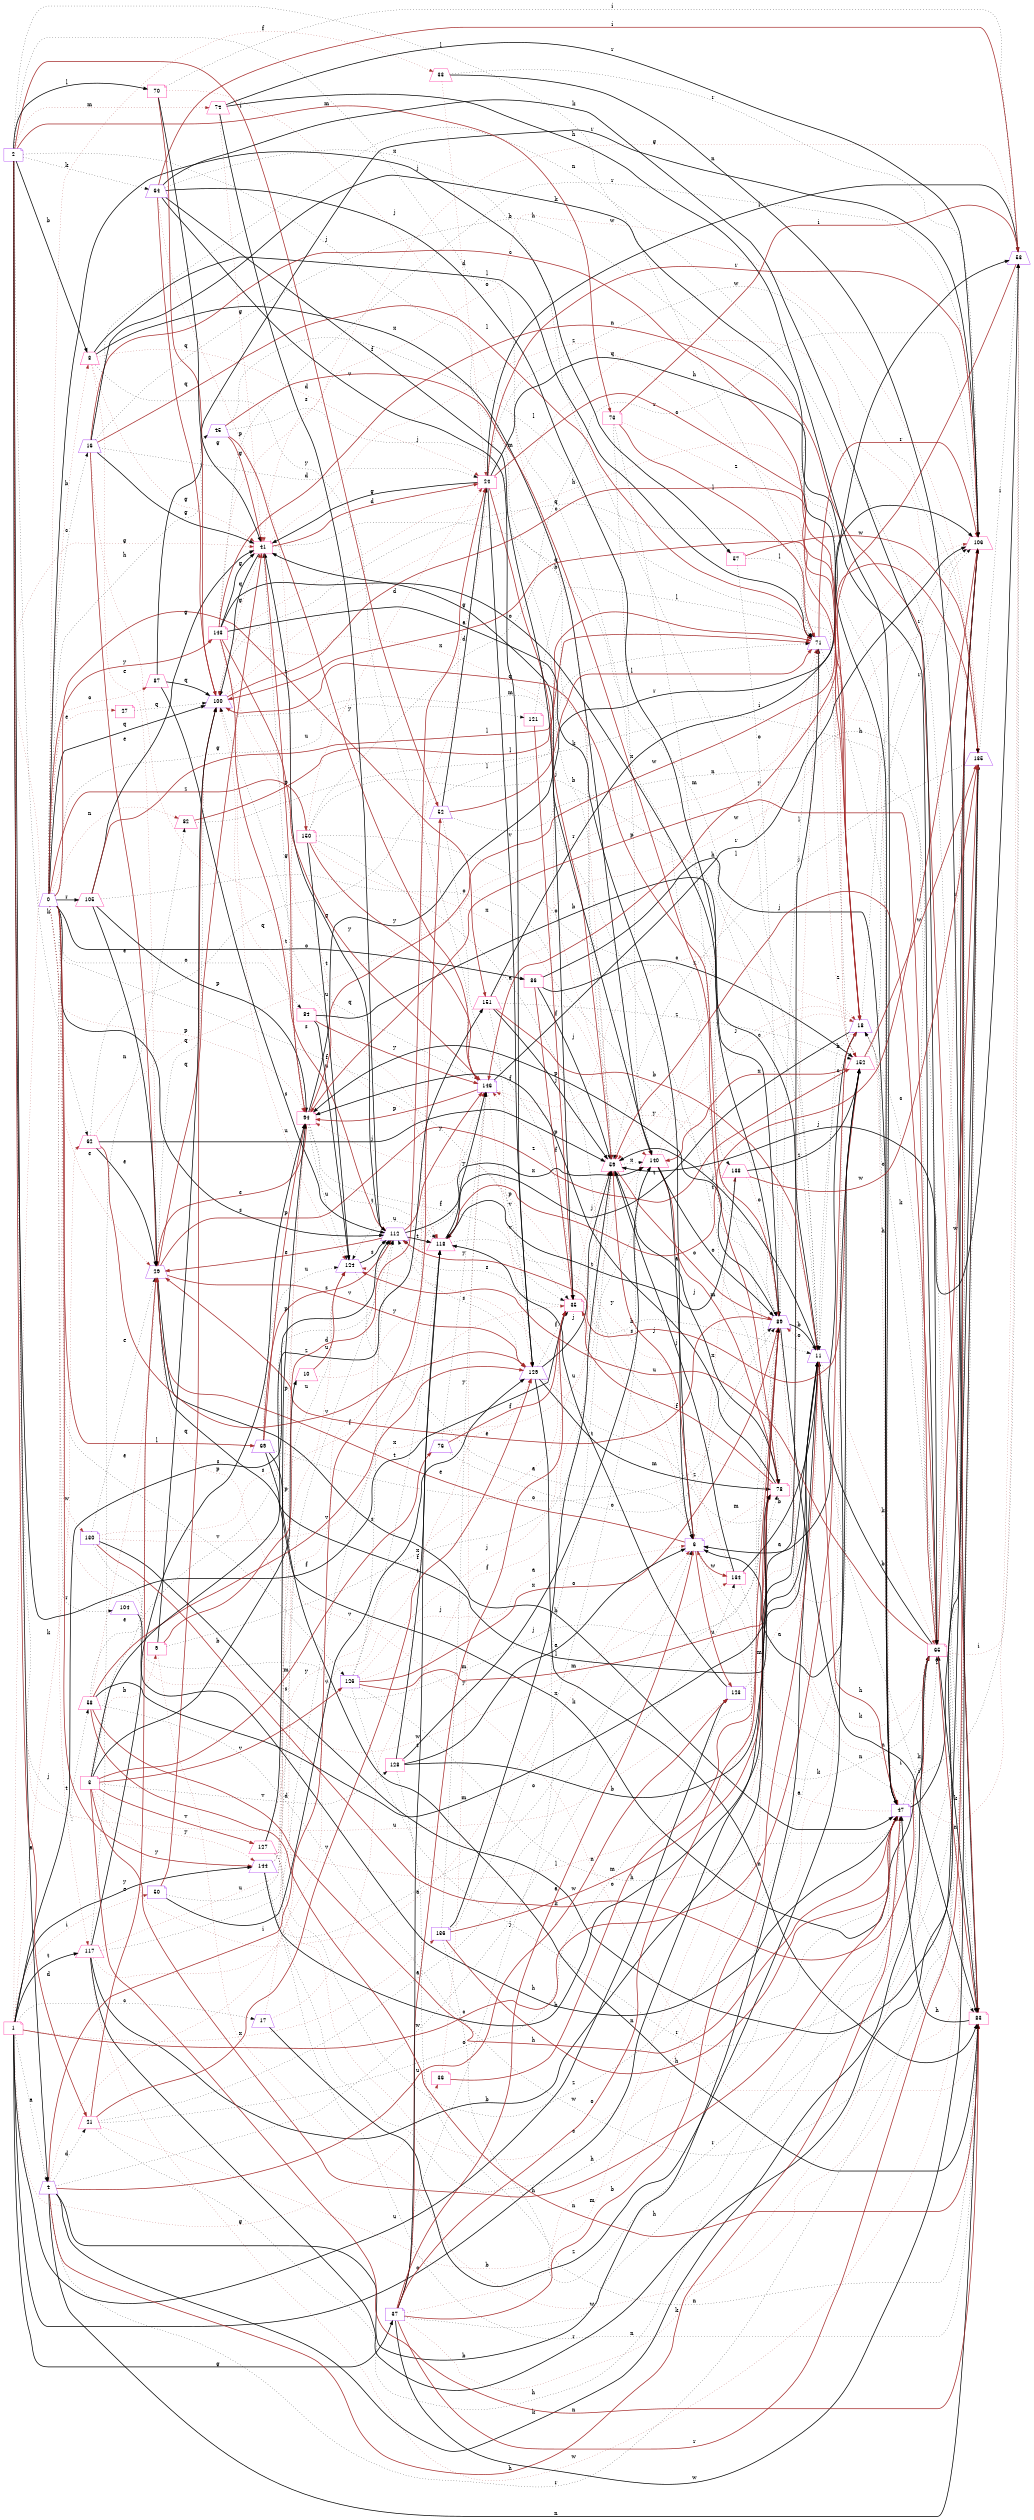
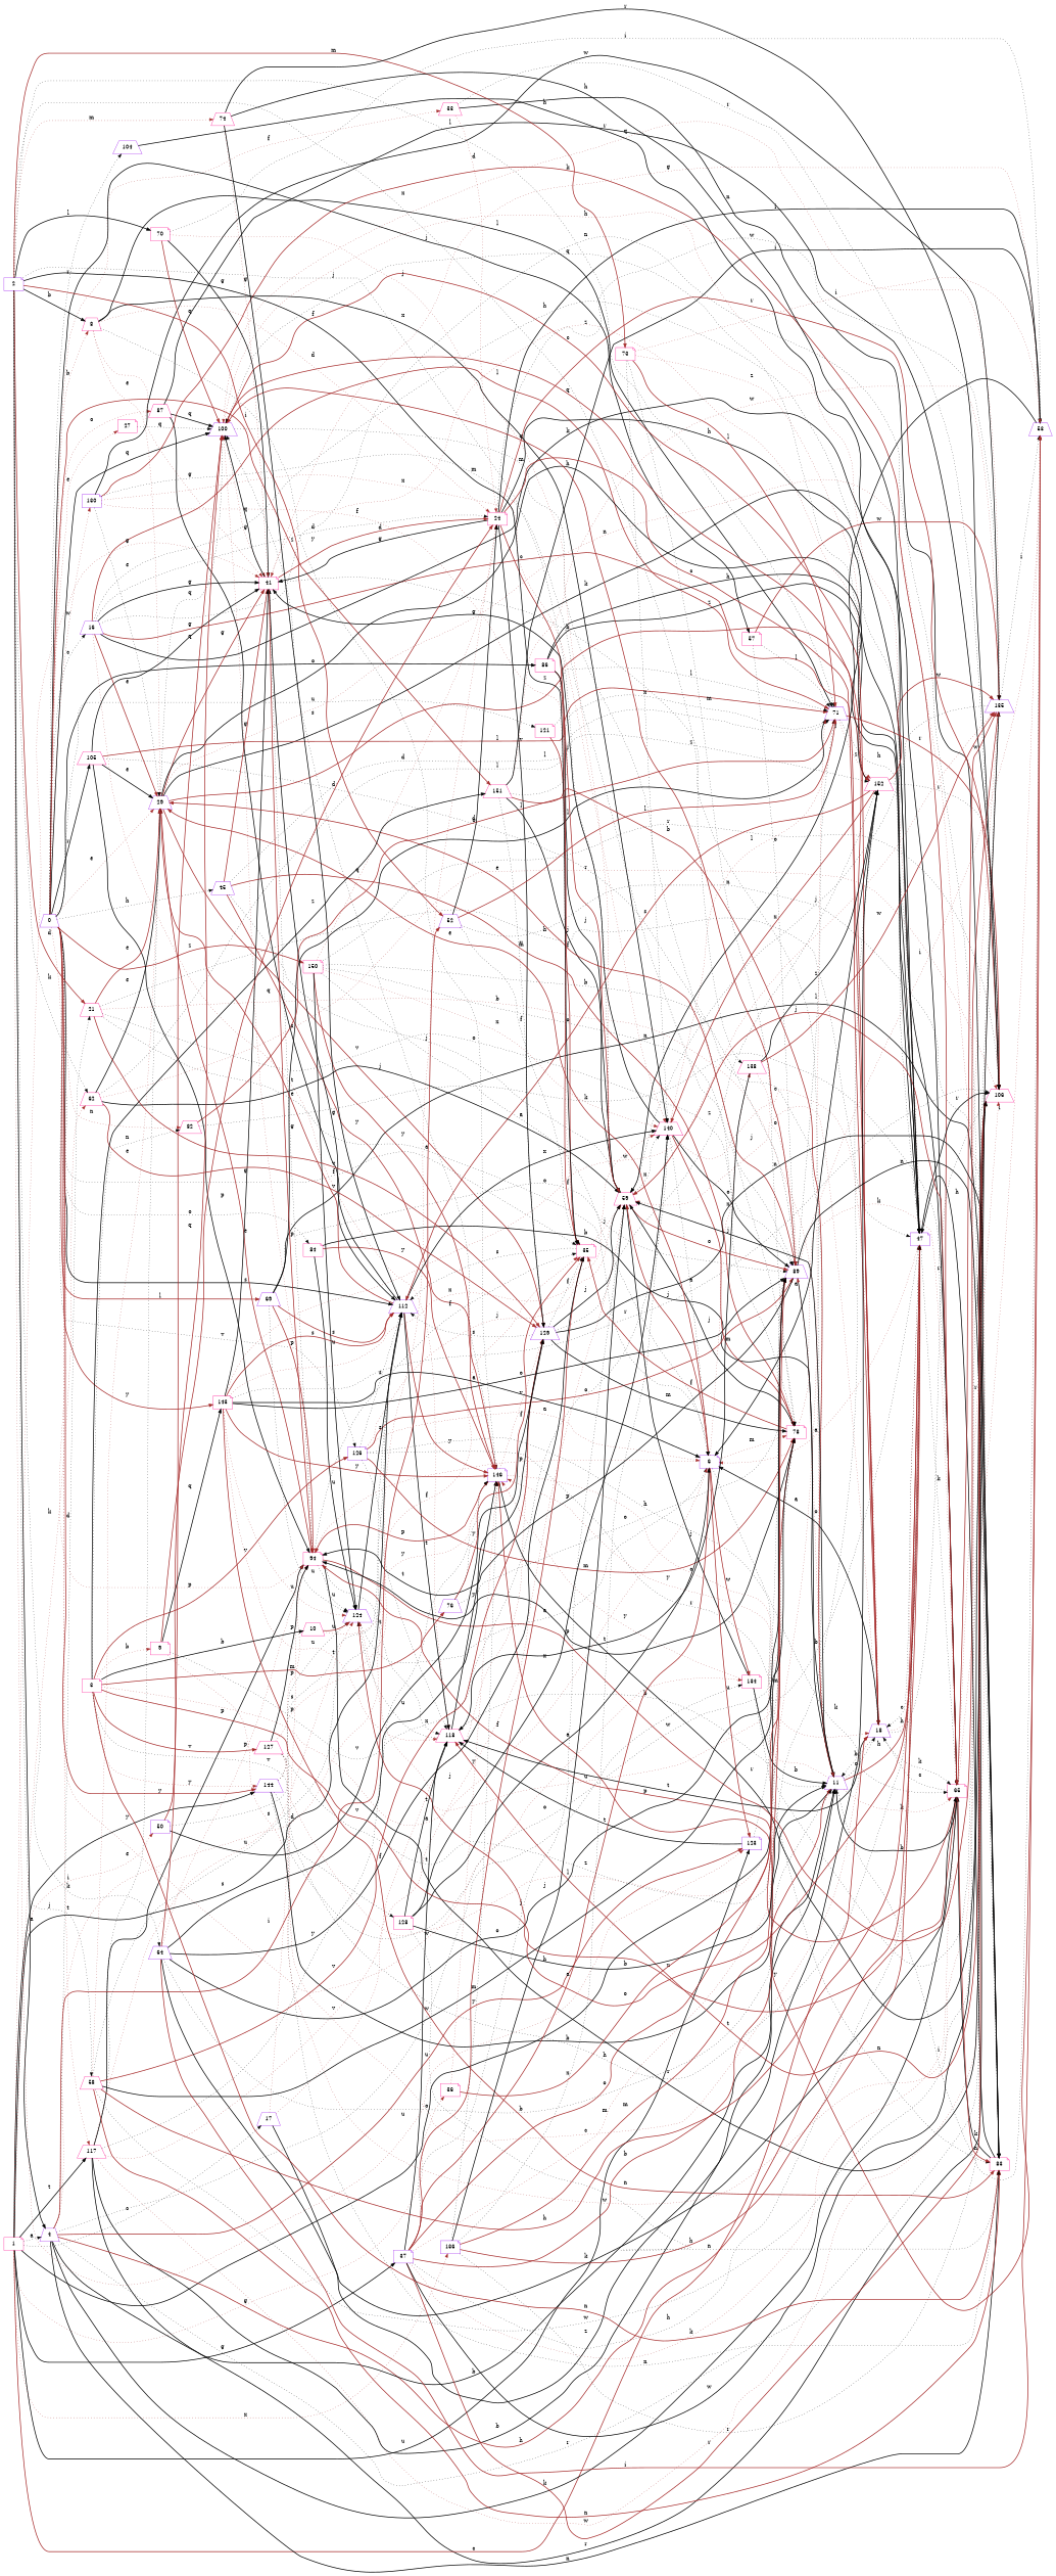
  strict digraph {
    rankdir=LR
    node [color=deeppink shape=trapezium]
    edge [color=black style=bold]
    0 [color=purple]
    8
    16 [color=purple]
    27 [shape=note]
    29 [color=purple]
    33
    35 [shape=note]
    45 [color=purple]
    57 [shape=note]
    69 [color=purple]
    82
    84 [shape=note]
    86 [shape=note]
    87
    94 [shape=note]
    100 [color=purple]
    104 [color=purple]
    105
    112 [color=purple]
    117
    121 [shape=note]
    126 [color=purple shape=note]
    130 [color=purple shape=note]
    134 [shape=note]
    143 [shape=note]
    144 [color=purple]
    150 [shape=note]
    151
    41 [shape=note]
    71 [color=purple]
    24 [shape=note]
    140
    146 [color=purple shape=note]
    18 [color=purple]
    47 [color=purple shape=note]
    83 [shape=note]
    65 [shape=note]
    118
    152
    129 [color=purple]
    106
    59
    78 [shape=note]
    89 [color=purple]
    135 [color=purple]
    124 [color=purple]
    11 [color=purple]
    6 [color=purple shape=note]
    53 [color=purple]
    1 [shape=note]
    4 [color=purple]
    17 [color=purple]
    36 [shape=note]
    37 [color=purple shape=note]
    50 [color=purple shape=note]
    62
    123 [color=purple shape=note]
    136 [color=purple shape=note]
    21
    52 [color=purple]
    2 [color=purple shape=note]
    58
    64 [color=purple]
    70 [shape=note]
    73 [shape=note]
    74
    138
    3 [shape=note]
    9 [shape=note]
    10
    76 [color=purple]
    127
    128 [shape=note]
    0 -> 8 [color=brown label=b style=dotted]
    0 -> 16 [label=c style=dotted]
    0 -> 27 [color=brown label=e style=dotted]
    0 -> 29 [color=brown label=e style=dotted]
    0 -> 33 [color=brown label=f style=dotted]
    0 -> 35 [label=f style=dotted]
    0 -> 45 [label=h style=dotted]
    0 -> 57 [label=j]
    0 -> 69 [color=brown label=l]
    0 -> 82 [color=brown label=n style=dotted]
    0 -> 84 [label=o style=dotted]
    0 -> 86 [label=o]
    0 -> 87 [color=brown label=o style=dotted]
    0 -> 94 [color=brown label=p style=dotted]
    0 -> 100 [label=q]
    0 -> 104 [label=r style=dotted]
    0 -> 105 [label=r]
    0 -> 112 [label=s]
    0 -> 117 [color=brown label=t style=dotted]
    0 -> 121 [label=u style=dotted]
    0 -> 126 [label=v style=dotted]
    0 -> 130 [color=brown label=w style=dotted]
    0 -> 134 [color=brown label=w style=dotted]
    0 -> 143 [color=brown label=y]
    0 -> 144 [color=brown label=y]
    0 -> 150 [color=brown label=z]
    0 -> 151 [color=brown label=z]
    8 -> 29 [color=brown label=e style=dotted]
    8 -> 41 [color=brown label=g style=dotted]
    8 -> 71 [label=l]
    8 -> 24 [color=brown label=d style=dotted]
    8 -> 140 [label=x]
    8 -> 146 [label=y style=dotted]
    16 -> 29 [color=brown label=e]
    16 -> 41 [label=g]
    16 -> 71 [color=brown label=l]
    16 -> 24 [label=d style=dotted]
    16 -> 18 [color=brown label=c]
    16 -> 47 [label=h style=dotted]
    16 -> 83 [label=n style=dotted]
    16 -> 65 [label=k]
    16 -> 118 [color=brown label=t style=dotted]
    27 -> 100 [label=q style=dotted]
    29 -> 100 [label=q style=dotted]
    29 -> 41 [color=brown label=g]
    29 -> 47 [label=h]
    29 -> 83 [color=brown label=n style=dotted]
    29 -> 65 [label=k]
    29 -> 152 [color=brown label=z]
    29 -> 129 [color=brown label=v]
    33 -> 24 [color=brown label=d style=dotted]
    33 -> 83 [label=n]
    33 -> 106 [label=r style=dotted]
    35 -> 112 [label=s style=dotted]
    35 -> 59 [color=brown label=j style=dotted]
    45 -> 41 [color=brown label=g]
    45 -> 71 [label=l style=dotted]
    45 -> 146 [color=brown label=y]
    45 -> 59 [label=j style=dotted]
    45 -> 78 [color=brown label=m]
    57 -> 71 [label=l style=dotted]
    57 -> 89 [label=o style=dotted]
    57 -> 135 [color=brown label=w]
    69 -> 94 [color=brown label=p]
    69 -> 112 [color=brown label=s]
    69 -> 71 [label=l]
    69 -> 83 [label=n]
    69 -> 89 [label=o style=dotted]
    69 -> 124 [label=u style=dotted]
    82 -> 71 [color=brown label=l]
    82 -> 65 [label=k style=dotted]
    84 -> 146 [color=brown label=y]
    84 -> 124 [label=u]
    84 -> 11 [label=b]
    86 -> 35 [color=brown label=f]
    86 -> 47 [label=h]
    86 -> 152 [label=z]
    86 -> 59 [label=j]
    87 -> 100 [label=q]
    87 -> 112 [label=s]
    87 -> 106 [label=r]
    94 -> 29 [color=brown label=e]
    94 -> 35 [label=f style=dotted]
    94 -> 100 [color=brown label=q style=dotted]
    94 -> 41 [label=g style=dotted]
    94 -> 118 [label=t style=dotted]
    94 -> 106 [label=r]
    94 -> 135 [color=brown label=w]
    94 -> 124 [label=u style=dotted]
    100 -> 41 [color=brown label=g style=dotted]
    100 -> 18 [color=brown label=c]
    100 -> 47 [color=brown label=h style=dotted]
    100 -> 78 [label=m style=dotted]
    104 -> 47 [label=h]
    105 -> 29 [label=e]
    105 -> 94 [label=p]
    105 -> 41 [label=g]
    105 -> 71 [color=brown label=l]
    105 -> 89 [label=o style=dotted]
    112 -> 29 [color=brown label=e]
    112 -> 41 [label=g]
    112 -> 140 [label=x]
    112 -> 146 [color=brown label=y]
    112 -> 118 [label=t]
    117 -> 29 [label=e style=dotted]
    117 -> 94 [label=p]
    117 -> 146 [label=y style=dotted]
    117 -> 129 [color=brown label=v style=dotted]
    117 -> 106 [label=r]
    117 -> 135 [color=brown label=w style=dotted]
    117 -> 124 [color=brown label=u style=dotted]
    117 -> 11 [label=b]
    121 -> 35 [color=brown label=f]
    121 -> 71 [label=l style=dotted]
    126 -> 112 [label=s style=dotted]
    126 -> 47 [label=h style=dotted]
    126 -> 118 [label=t style=dotted]
    126 -> 106 [label=r style=dotted]
    126 -> 59 [color=brown label=j style=dotted]
    126 -> 78 [color=brown label=m]
    126 -> 89 [color=brown label=o]
    126 -> 6 [color=brown label=a style=dotted]
    130 -> 29 [label=e style=dotted]
    130 -> 35 [color=brown label=f style=dotted]
    130 -> 140 [color=brown label=x style=dotted]
    130 -> 65 [color=brown label=k]
    130 -> 78 [label=m style=dotted]
    130 -> 135 [label=w]
    134 -> 146 [color=brown label=y style=dotted]
    134 -> 83 [label=n style=dotted]
    134 -> 59 [label=j]
    134 -> 11 [label=b]
    143 -> 112 [color=brown label=s]
    143 -> 41 [label=g]
    143 -> 140 [color=brown label=x style=dotted]
    143 -> 146 [color=brown label=y]
    143 -> 83 [color=brown label=n]
    143 -> 118 [color=brown label=t style=dotted]
    143 -> 106 [label=r style=dotted]
    143 -> 89 [label=o]
    143 -> 135 [color=brown label=w style=dotted]
    143 -> 124 [color=brown label=u style=dotted]
    143 -> 6 [label=a]
    144 -> 94 [color=brown label=p style=dotted]
    144 -> 83 [label=n style=dotted]
    144 -> 89 [label=o style=dotted]
    144 -> 124 [label=u style=dotted]
    144 -> 11 [label=b]
    150 -> 24 [color=brown label=d style=dotted]
    150 -> 140 [color=brown label=x style=dotted]
    150 -> 146 [color=brown label=y]
    150 -> 106 [label=r style=dotted]
    150 -> 89 [label=o style=dotted]
    150 -> 124 [label=u]
    150 -> 11 [label=b style=dotted]
    150 -> 6 [label=a style=dotted]
    151 -> 152 [label=z style=dotted]
    151 -> 129 [label=v style=dotted]
    151 -> 59 [label=j]
    151 -> 135 [color=brown label=w style=dotted]
    151 -> 11 [color=brown label=b]
    151 -> 53 [label=i]
    41 -> 94 [color=brown label=p]
    41 -> 100 [label=q]
    41 -> 24 [color=brown label=d]
    41 -> 152 [color=brown label=z style=dotted]
    41 -> 11 [label=b style=dotted]
    71 -> 47 [label=h style=dotted]
    71 -> 152 [color=brown label=z style=dotted]
    71 -> 106 [color=brown label=r]
    24 -> 41 [label=g]
    24 -> 18 [color=brown label=c]
    24 -> 47 [label=h]
    24 -> 129 [label=v]
    24 -> 106 [color=brown label=r]
    24 -> 59 [color=brown label=j]
    24 -> 135 [label=w style=dotted]
    24 -> 53 [label=i]
    140 -> 41 [label=g]
    140 -> 71 [color=brown label=l style=dotted]
    140 -> 18 [color=brown label=c style=dotted]
    140 -> 78 [color=brown label=m]
    140 -> 89 [label=o]
-   140 -> 6 [label=a]
+   140 -> 6 [label=a style=dotted]
    146 -> 94 [color=brown label=p]
    146 -> 100 [label=q style=dotted]
    146 -> 18 [color=brown label=c style=dotted]
    146 -> 129 [color=brown label=v style=dotted]
    146 -> 106 [label=r]
    18 -> 100 [color=brown label=q]
    18 -> 47 [color=brown label=h style=dotted]
    18 -> 65 [label=k style=dotted]
    18 -> 118 [label=t]
    18 -> 106 [label=r style=dotted]
    18 -> 59 [color=brown label=j style=dotted]
    18 -> 11 [label=b style=dotted]
    18 -> 6 [label=a]
    47 -> 18 [label=c style=dotted]
    47 -> 65 [label=k style=dotted]
    47 -> 106 [label=r]
    47 -> 6 [color=brown label=a style=dotted]
    83 -> 47 [label=h]
    83 -> 65 [label=k]
    65 -> 94 [color=brown label=p]
    65 -> 18 [label=c style=dotted]
    65 -> 83 [color=brown label=n]
    65 -> 106 [color=brown label=r style=dotted]
    65 -> 59 [color=brown label=j]
    65 -> 135 [color=brown label=w]
    65 -> 124 [color=brown label=u]
    65 -> 11 [label=b]
    65 -> 53 [color=brown label=i style=dotted]
    118 -> 146 [label=y]
    118 -> 124 [label=u style=dotted]
    118 -> 11 [label=b style=dotted]
    152 -> 100 [label=q style=dotted]
    152 -> 112 [color=brown label=s]
    152 -> 140 [color=brown label=x]
    152 -> 106 [label=r style=dotted]
    152 -> 135 [color=brown label=w]
    152 -> 6 [label=a]
    129 -> 35 [label=f style=dotted]
    129 -> 112 [label=s style=dotted]
    129 -> 83 [label=n]
    129 -> 152 [label=z style=dotted]
    129 -> 59 [label=j]
    129 -> 78 [label=m]
    106 -> 118 [color=brown label=t]
    59 -> 140 [label=x style=dotted]
    59 -> 89 [color=brown label=o]
    78 -> 35 [color=brown label=f]
    78 -> 94 [label=p]
    78 -> 65 [color=brown label=k style=dotted]
    78 -> 59 [label=j]
    78 -> 124 [color=brown label=u style=dotted]
    89 -> 29 [color=brown label=e]
    89 -> 94 [label=p]
    89 -> 100 [color=brown label=q]
    89 -> 71 [label=l style=dotted]
    89 -> 83 [label=n]
    89 -> 11 [label=b]
    89 -> 53 [color=brown label=i style=dotted]
    135 -> 100 [color=brown label=q style=dotted]
    135 -> 59 [label=j style=dotted]
    135 -> 53 [label=i style=dotted]
    124 -> 112 [label=s]
    124 -> 6 [label=a style=dotted]
    11 -> 146 [color=brown label=y style=dotted]
    11 -> 18 [label=c style=dotted]
    11 -> 47 [color=brown label=h]
    11 -> 65 [color=brown label=k style=dotted]
    11 -> 59 [label=j]
    11 -> 89 [color=brown label=o style=dotted]
    11 -> 53 [label=i style=dotted]
    6 -> 29 [color=brown label=e]
    6 -> 94 [color=brown label=p style=dotted]
    6 -> 134 [color=brown label=w]
    6 -> 65 [label=k style=dotted]
    6 -> 59 [color=brown label=j]
    6 -> 78 [color=brown label=m style=dotted]
    6 -> 123 [color=brown label=u]
    6 -> 138 [color=brown label=x style=dotted]
    53 -> 41 [color=brown label=g style=dotted]
    53 -> 146 [color=brown label=y]
    53 -> 59 [label=j]
    1 -> 112 [label=s]
    1 -> 117 [label=t]
    1 -> 144 [label=y]
    1 -> 41 [color=brown label=g style=dotted]
    1 -> 18 [color=brown label=c]
    1 -> 89 [label=o]
    1 -> 4 [label=a style=dotted]
    1 -> 17 [label=c style=dotted]
    1 -> 36 [color=brown label=g style=dotted]
    1 -> 37 [label=g]
    1 -> 50 [color=brown label=i style=dotted]
    1 -> 62 [color=brown label=k style=dotted]
    1 -> 123 [label=u]
    1 -> 136 [color=brown label=x style=dotted]
    4 -> 134 [label=w style=dotted]
    4 -> 24 [color=brown label=d style=dotted]
    4 -> 47 [color=brown label=h]
    4 -> 83 [label=n]
    4 -> 65 [label=k]
    4 -> 106 [label=r style=dotted]
    4 -> 11 [label=b]
    4 -> 123 [color=brown label=u]
    4 -> 21 [label=d style=dotted]
    4 -> 52 [color=brown label=i]
    17 -> 94 [color=brown label=p style=dotted]
    17 -> 152 [label=z]
    17 -> 59 [color=brown label=j style=dotted]
    36 -> 146 [color=brown label=y style=dotted]
    36 -> 89 [color=brown label=o]
    37 -> 35 [color=brown label=f]
    37 -> 47 [label=h style=dotted]
    37 -> 65 [color=brown label=k style=dotted]
    37 -> 118 [label=t]
    37 -> 106 [color=brown label=r]
    37 -> 59 [label=j style=dotted]
    37 -> 78 [color=brown label=m style=dotted]
    37 -> 89 [color=brown label=o]
    37 -> 135 [label=w]
    37 -> 11 [color=brown label=b]
    37 -> 6 [color=brown label=a]
    50 -> 100 [color=brown label=q]
    50 -> 112 [label=s style=dotted]
    50 -> 129 [label=v]
    62 -> 29 [label=e]
    62 -> 71 [label=l style=dotted]
    62 -> 129 [color=brown label=v]
    62 -> 106 [color=brown label=r style=dotted]
    62 -> 59 [label=j]
    123 -> 118 [label=t]
    123 -> 78 [label=m style=dotted]
    136 -> 140 [label=x style=dotted]
    136 -> 146 [label=y style=dotted]
    136 -> 47 [color=brown label=h]
    136 -> 106 [label=r style=dotted]
    136 -> 59 [label=j]
    136 -> 78 [color=brown label=m]
    21 -> 29 [color=brown label=e]
    21 -> 47 [label=h style=dotted]
    21 -> 129 [color=brown label=v]
    21 -> 89 [label=o style=dotted]
    21 -> 11 [color=brown label=b style=dotted]
    21 -> 6 [label=a style=dotted]
    52 -> 35 [label=f style=dotted]
    52 -> 71 [color=brown label=l]
    52 -> 24 [label=d]
    52 -> 83 [label=n style=dotted]
    2 -> 8 [label=b]
    2 -> 35 [label=f]
    2 -> 71 [label=l style=dotted]
    2 -> 59 [label=j style=dotted]
    2 -> 4 [label=a]
    2 -> 62 [label=k style=dotted]
    2 -> 123 [color=brown label=u style=dotted]
    2 -> 21 [color=brown label=d]
    2 -> 52 [color=brown label=i]
    2 -> 58 [label=j style=dotted]
    2 -> 64 [label=k style=dotted]
    2 -> 70 [label=l]
    2 -> 73 [color=brown label=m]
    2 -> 74 [color=brown label=m style=dotted]
    2 -> 138 [label=x style=dotted]
    58 -> 29 [color=brown label=e style=dotted]
    58 -> 112 [label=s style=dotted]
    58 -> 47 [color=brown label=h]
    58 -> 83 [color=brown label=n]
    58 -> 129 [color=brown label=v]
    58 -> 78 [label=m]
    58 -> 135 [label=w style=dotted]
    64 -> 35 [label=f]
    64 -> 94 [color=brown label=p style=dotted]
    64 -> 100 [color=brown label=q]
    64 -> 65 [label=k]
    64 -> 129 [label=v]
    64 -> 89 [label=o]
    64 -> 11 [label=b style=dotted]
    64 -> 53 [color=brown label=i]
    70 -> 100 [color=brown label=q]
    70 -> 41 [label=g]
    70 -> 59 [color=brown label=j style=dotted]
    70 -> 53 [label=i style=dotted]
    73 -> 71 [color=brown label=l]
    73 -> 140 [label=x style=dotted]
    73 -> 152 [color=brown label=z style=dotted]
    73 -> 78 [label=m style=dotted]
-   73 -> 53 [color=brown label=i]
+   73 -> 53 [color=brown label=i style=dotted]
    74 -> 112 [label=s]
    74 -> 41 [color=brown label=g style=dotted]
    74 -> 47 [label=h]
    74 -> 106 [label=r]
    138 -> 118 [label=t]
    138 -> 152 [label=z]
    138 -> 89 [color=brown label=o style=dotted]
    138 -> 135 [color=brown label=w]
    3 -> 82 [label=n style=dotted]
    3 -> 126 [color=brown label=v]
    3 -> 144 [color=brown label=y style=dotted]
    3 -> 151 [label=z]
    3 -> 47 [color=brown label=h]
    3 -> 83 [color=brown label=n]
    3 -> 6 [color=brown label=a style=dotted]
    3 -> 9 [color=brown label=b style=dotted]
    3 -> 10 [label=b]
    3 -> 76 [color=brown label=m]
    3 -> 127 [color=brown label=v]
    3 -> 128 [label=v style=dotted]
-   9 -> 100 [label=q]
+   9 -> 143 [label=q]
    9 -> 24 [color=brown label=d]
    9 -> 140 [label=x style=dotted]
    9 -> 135 [color=brown label=w style=dotted]
    10 -> 146 [color=brown label=y style=dotted]
    10 -> 124 [color=brown label=u]
    76 -> 35 [color=brown label=f]
    76 -> 146 [label=y style=dotted]
    76 -> 89 [label=o style=dotted]
    127 -> 35 [color=brown label=f style=dotted]
    127 -> 94 [label=p]
    127 -> 71 [color=brown label=l style=dotted]
    127 -> 18 [color=brown label=c style=dotted]
    127 -> 47 [label=h style=dotted]
    127 -> 152 [label=z style=dotted]
    128 -> 140 [label=x]
    128 -> 83 [label=n style=dotted]
    128 -> 118 [label=t]
    128 -> 11 [label=b]
    128 -> 6 [label=a]
  }
